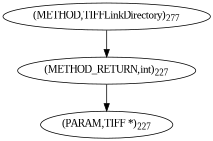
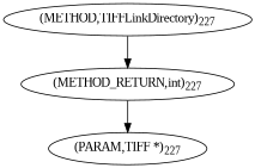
  digraph {
    fontname="Liberation Serif"
    node [fontname="Liberation Serif"]
    edge [fontname="Liberation Serif"]
-   n1 [label=<(METHOD,TIFFLinkDirectory)<SUB>277</SUB>>]
+   n1 [label=<(METHOD,TIFFLinkDirectory)<SUB>227</SUB>>]
    n2 [label=<(METHOD_RETURN,int)<SUB>227</SUB>>]
    n3 [label=<(PARAM,TIFF *)<SUB>227</SUB>>]
    n1 -> n2
    n2 -> n3
  }
